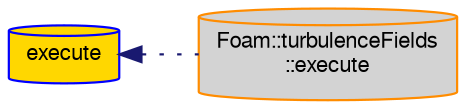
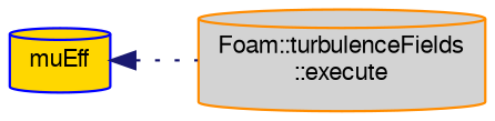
  digraph {
    rankdir=LR
    node [fontname=FreeSans fontsize=10 shape=cylinder style=filled]
-   n1 [color=blue fillcolor=gold fontcolor=black height=0.2 label=execute width=0.4]
+   n1 [color=blue fillcolor=gold fontcolor=black height=0.2 label=muEff width=0.4]
    n2 [color=darkorange height=0.2 label="Foam::turbulenceFields\l::execute" width=0.4 fillcolor=lightgrey]
    n1 -> n2 [color=midnightblue dir=back fontname=FreeSans fontsize=10 labelfontname=FreeSans labelfontsize=10 style=dotted]
  }
